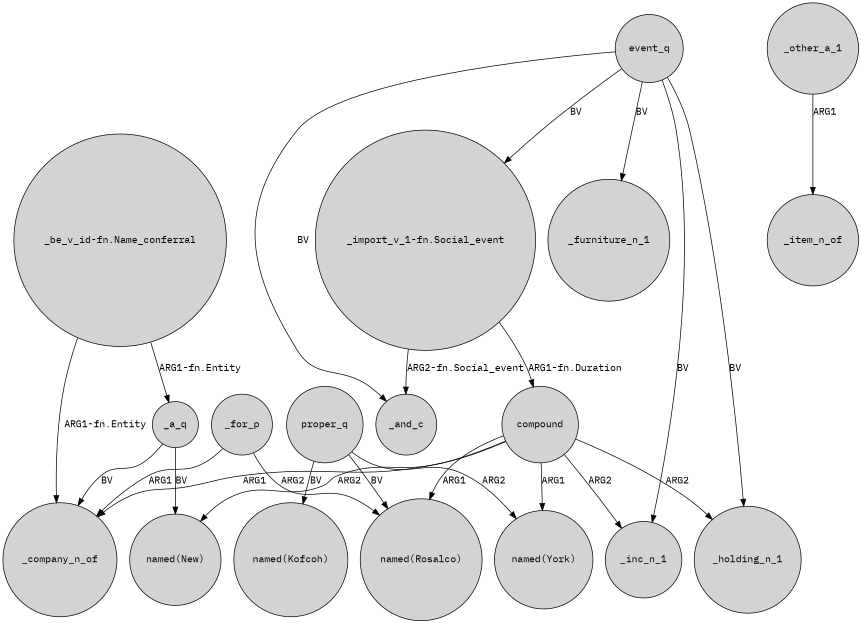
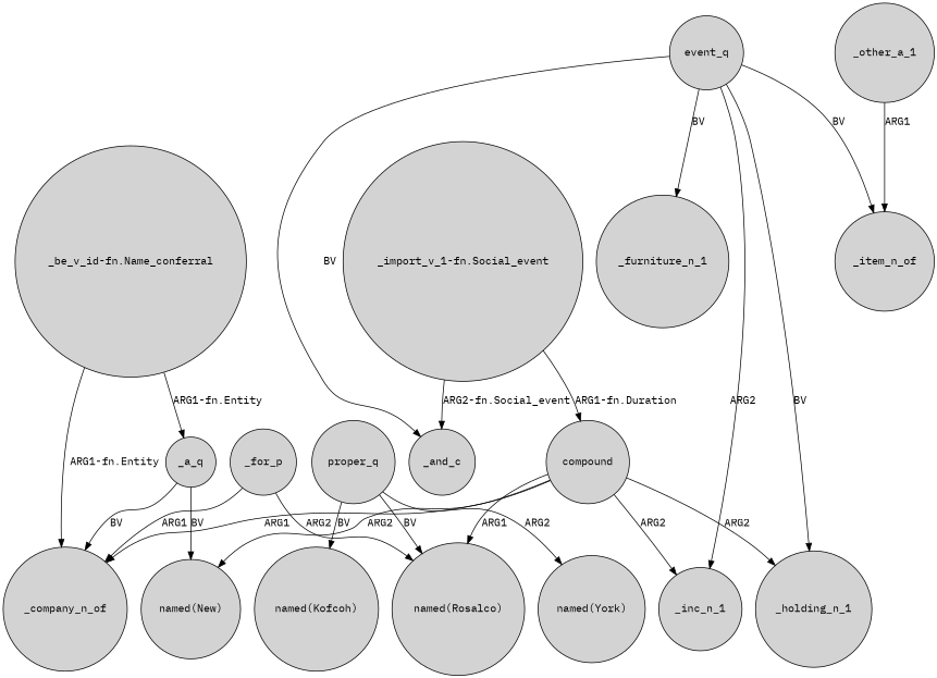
  digraph {
    fontname="IBM Plex Mono"
    node [fontname="IBM Plex Mono" shape=circle style=filled]
    edge [fontname="IBM Plex Mono"]
    "_be_v_id-fn.Name_conferral"
    _company_n_of
    _a_q
    proper_q
    "named(Kofcoh)"
    "named(Rosalco)"
    "named(York)"
    compound
    "named(New)"
    _holding_n_1
    _inc_n_1
    n12 [label=event_q]
    _and_c
    _furniture_n_1
    _item_n_of
    _for_p
    "_import_v_1-fn.Social_event"
    _other_a_1
    "_be_v_id-fn.Name_conferral" -> _company_n_of [label="ARG1-fn.Entity"]
    "_be_v_id-fn.Name_conferral" -> _a_q [label="ARG1-fn.Entity"]
    _a_q -> _company_n_of [label=BV]
    _a_q -> "named(New)" [label=BV]
    proper_q -> "named(Kofcoh)" [label=BV]
    proper_q -> "named(Rosalco)" [label=BV]
    proper_q -> "named(York)" [label=ARG2]
    compound -> _company_n_of [label=ARG1]
    compound -> "named(Rosalco)" [label=ARG1]
-   compound -> "named(York)" [label=ARG1]
    compound -> "named(New)" [label=ARG2]
    compound -> _holding_n_1 [label=ARG2]
    compound -> _inc_n_1 [label=ARG2]
    n12 -> _holding_n_1 [label=BV]
-   n12 -> _inc_n_1 [label=BV]
+   n12 -> _inc_n_1 [label=ARG2]
    n12 -> _and_c [label=BV]
    n12 -> _furniture_n_1 [label=BV]
-   n12 -> "_import_v_1-fn.Social_event" [label=BV]
+   n12 -> _item_n_of [label=BV]
    _for_p -> _company_n_of [label=ARG1]
    _for_p -> "named(Rosalco)" [label=ARG2]
    "_import_v_1-fn.Social_event" -> compound [label="ARG1-fn.Duration"]
    "_import_v_1-fn.Social_event" -> _and_c [label="ARG2-fn.Social_event"]
    _other_a_1 -> _item_n_of [label=ARG1]
  }
